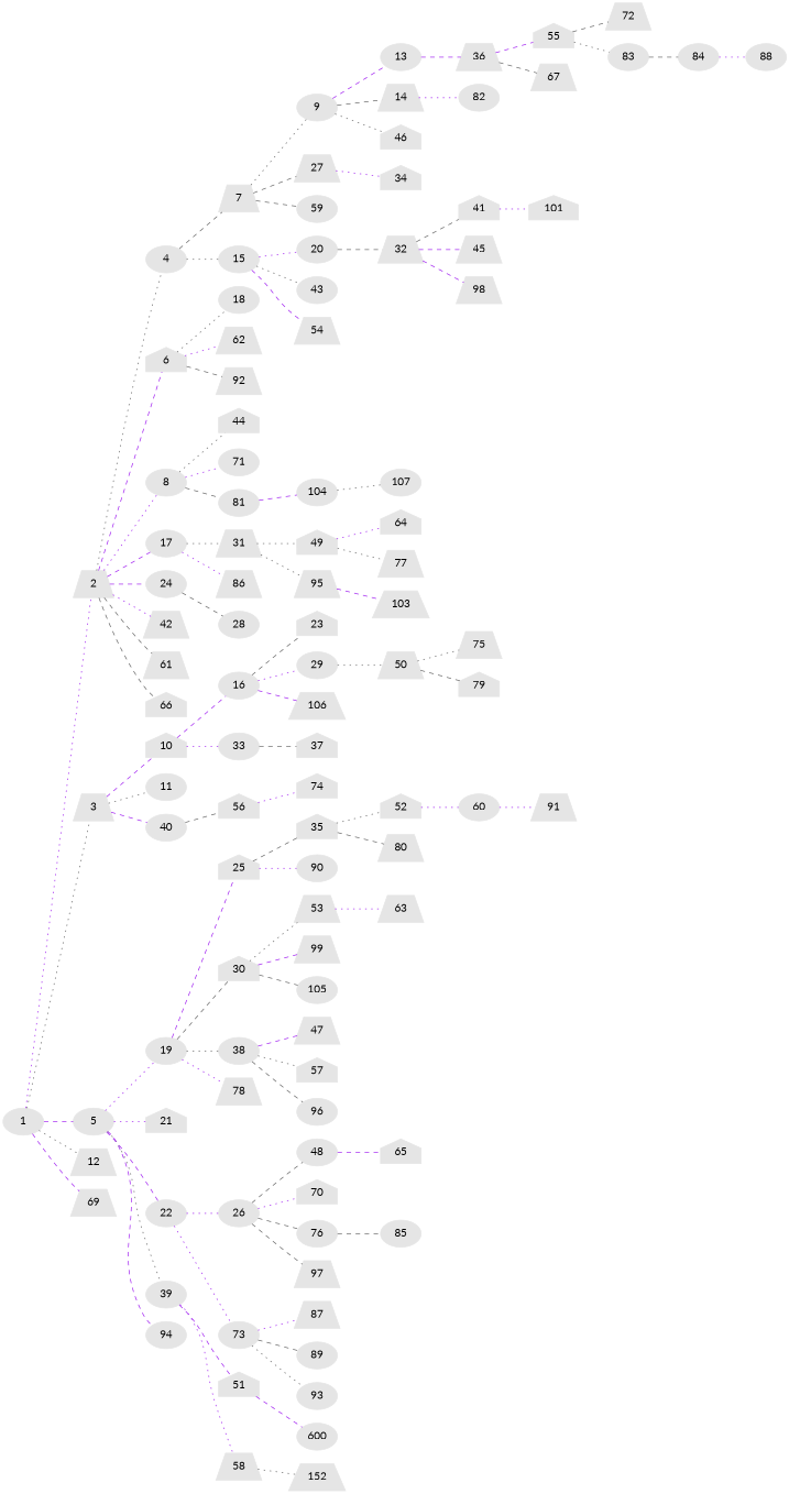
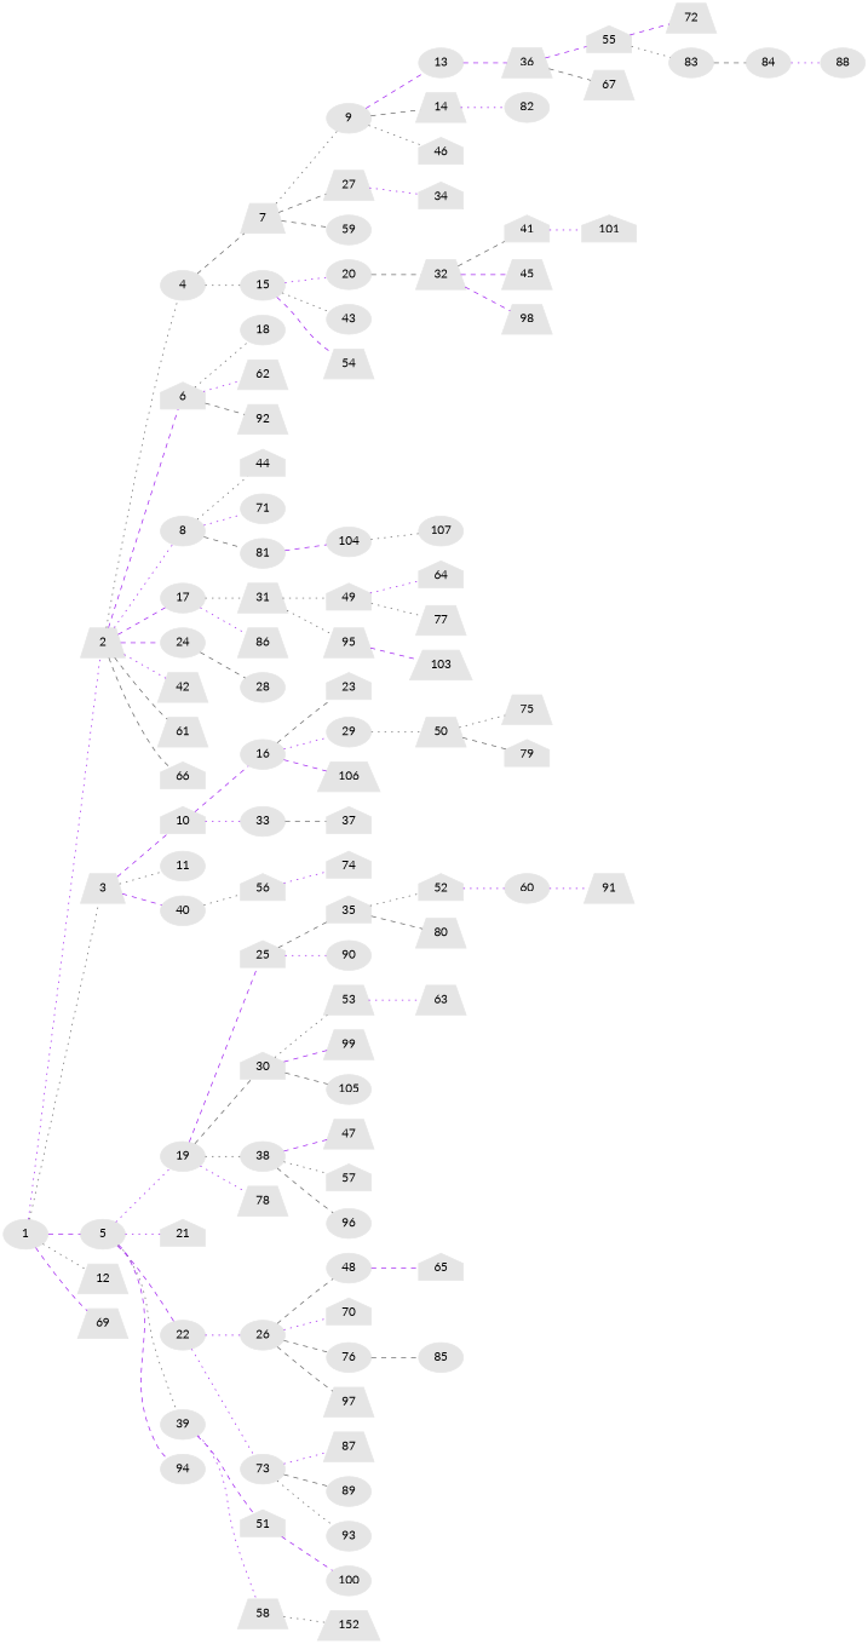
  graph {
    fontname=Lato
    rankdir=LR
    node [color=gray90 fontname=Lato shape=ellipse style=filled]
    edge [color=gray40 fontname=Lato style=dotted]
    2 [shape=trapezium]
    1
    3 [shape=trapezium]
    5
    12 [shape=trapezium]
    69 [shape=trapezium]
    4
    6 [shape=house]
    8
    17
    24
    42 [shape=trapezium]
    61 [shape=trapezium]
    66 [shape=house]
    10 [shape=house]
    11
    40
    19
    21 [shape=house]
    22
    39
    94
    7 [shape=trapezium]
    15
    18
    62 [shape=trapezium]
    92 [shape=trapezium]
    44 [shape=house]
    71
    81
    31 [shape=trapezium]
    86 [shape=trapezium]
    28
    16
    33
    56 [shape=house]
    9
    27 [shape=trapezium]
    59
    20
    43
    54 [shape=trapezium]
    25 [shape=house]
    30 [shape=house]
    38
    78 [shape=trapezium]
    26
    73
    51 [shape=house]
    58 [shape=trapezium]
    13
    14 [shape=trapezium]
    46 [shape=house]
    34 [shape=house]
    104
    36 [shape=trapezium]
    82
    23 [shape=house]
    29
    106 [shape=trapezium]
    37 [shape=house]
    55 [shape=house]
    67 [shape=trapezium]
    32 [shape=trapezium]
    50 [shape=trapezium]
    49 [shape=house]
    95 [shape=trapezium]
    35 [shape=house]
    90
    53 [shape=trapezium]
    99 [shape=trapezium]
    105
    47 [shape=trapezium]
    57 [shape=house]
    96
    41 [shape=house]
    45 [shape=trapezium]
    98 [shape=trapezium]
    48
    70 [shape=house]
    76
    97 [shape=trapezium]
    87 [shape=trapezium]
    89
    93
    52 [shape=house]
    80 [shape=trapezium]
    65 [shape=house]
    85
    75 [shape=trapezium]
    79 [shape=house]
    63 [shape=trapezium]
    64 [shape=house]
    77 [shape=trapezium]
    103 [shape=trapezium]
    101 [shape=house]
    60
    72 [shape=trapezium]
    83
-   100 [label=600]
+   100
    n101 [label=152 shape=trapezium]
    74 [shape=house]
    91 [shape=trapezium]
    84
    107
    88
    2 -- 4
    2 -- 6 [color=purple style=dashed]
    2 -- 8 [color=purple]
    2 -- 17 [color=purple style=dashed]
    2 -- 24 [color=purple style=dashed]
    2 -- 42 [color=purple]
    2 -- 61 [style=dashed]
    2 -- 66 [style=dashed]
    1 -- 2 [color=purple]
    1 -- 3
    1 -- 5 [color=purple style=dashed]
    1 -- 12
    1 -- 69 [color=purple style=dashed]
    3 -- 10 [color=purple style=dashed]
    3 -- 11
    3 -- 40 [color=purple style=dashed]
    5 -- 19 [color=purple]
    5 -- 21 [color=purple]
    5 -- 22 [color=purple style=dashed]
    5 -- 39
    5 -- 94 [color=purple style=dashed]
    4 -- 7 [style=dashed]
    4 -- 15
    6 -- 18
    6 -- 62 [color=purple]
    6 -- 92 [style=dashed]
    8 -- 44
    8 -- 71 [color=purple]
    8 -- 81 [style=dashed]
    17 -- 31
    17 -- 86 [color=purple]
    24 -- 28 [style=dashed]
    10 -- 16 [color=purple style=dashed]
    10 -- 33 [color=purple]
-   40 -- 56 [style=dashed]
+   40 -- 56
    19 -- 25 [color=purple style=dashed]
    19 -- 30 [style=dashed]
    19 -- 38
    19 -- 78 [color=purple]
    22 -- 26 [color=purple]
    22 -- 73 [color=purple]
    39 -- 51 [color=purple style=dashed]
    39 -- 58 [color=purple]
    7 -- 9
    7 -- 27 [style=dashed]
    7 -- 59 [style=dashed]
    15 -- 20 [color=purple]
    15 -- 43
    15 -- 54 [color=purple style=dashed]
    81 -- 104 [color=purple style=dashed]
    31 -- 49
    31 -- 95
    16 -- 23 [style=dashed]
    16 -- 29 [color=purple]
    16 -- 106 [color=purple style=dashed]
    33 -- 37 [style=dashed]
    56 -- 74 [color=purple]
    9 -- 13 [color=purple style=dashed]
    9 -- 14 [style=dashed]
    9 -- 46
    27 -- 34 [color=purple]
    20 -- 32 [style=dashed]
    25 -- 35 [style=dashed]
    25 -- 90 [color=purple]
    30 -- 53
    30 -- 99 [color=purple style=dashed]
    30 -- 105 [style=dashed]
    38 -- 47 [color=purple style=dashed]
    38 -- 57
    38 -- 96 [style=dashed]
    26 -- 48 [style=dashed]
    26 -- 70 [color=purple]
    26 -- 76 [style=dashed]
    26 -- 97 [style=dashed]
    73 -- 87 [color=purple]
    73 -- 89 [style=dashed]
    73 -- 93
    51 -- 100 [color=purple style=dashed]
    58 -- n101
    13 -- 36 [color=purple style=dashed]
    14 -- 82 [color=purple]
    104 -- 107
    36 -- 55 [color=purple style=dashed]
    36 -- 67 [style=dashed]
    29 -- 50
-   55 -- 72 [style=dashed]
+   55 -- 72 [color=purple style=dashed]
    55 -- 83
    32 -- 41 [style=dashed]
    32 -- 45 [color=purple style=dashed]
    32 -- 98 [color=purple style=dashed]
    50 -- 75
    50 -- 79 [style=dashed]
    49 -- 64 [color=purple]
    49 -- 77
    95 -- 103 [color=purple style=dashed]
    35 -- 52
    35 -- 80 [style=dashed]
    53 -- 63 [color=purple]
    41 -- 101 [color=purple]
    48 -- 65 [color=purple style=dashed]
    76 -- 85 [style=dashed]
    52 -- 60 [color=purple]
    60 -- 91 [color=purple]
    83 -- 84 [style=dashed]
    84 -- 88 [color=purple]
  }
